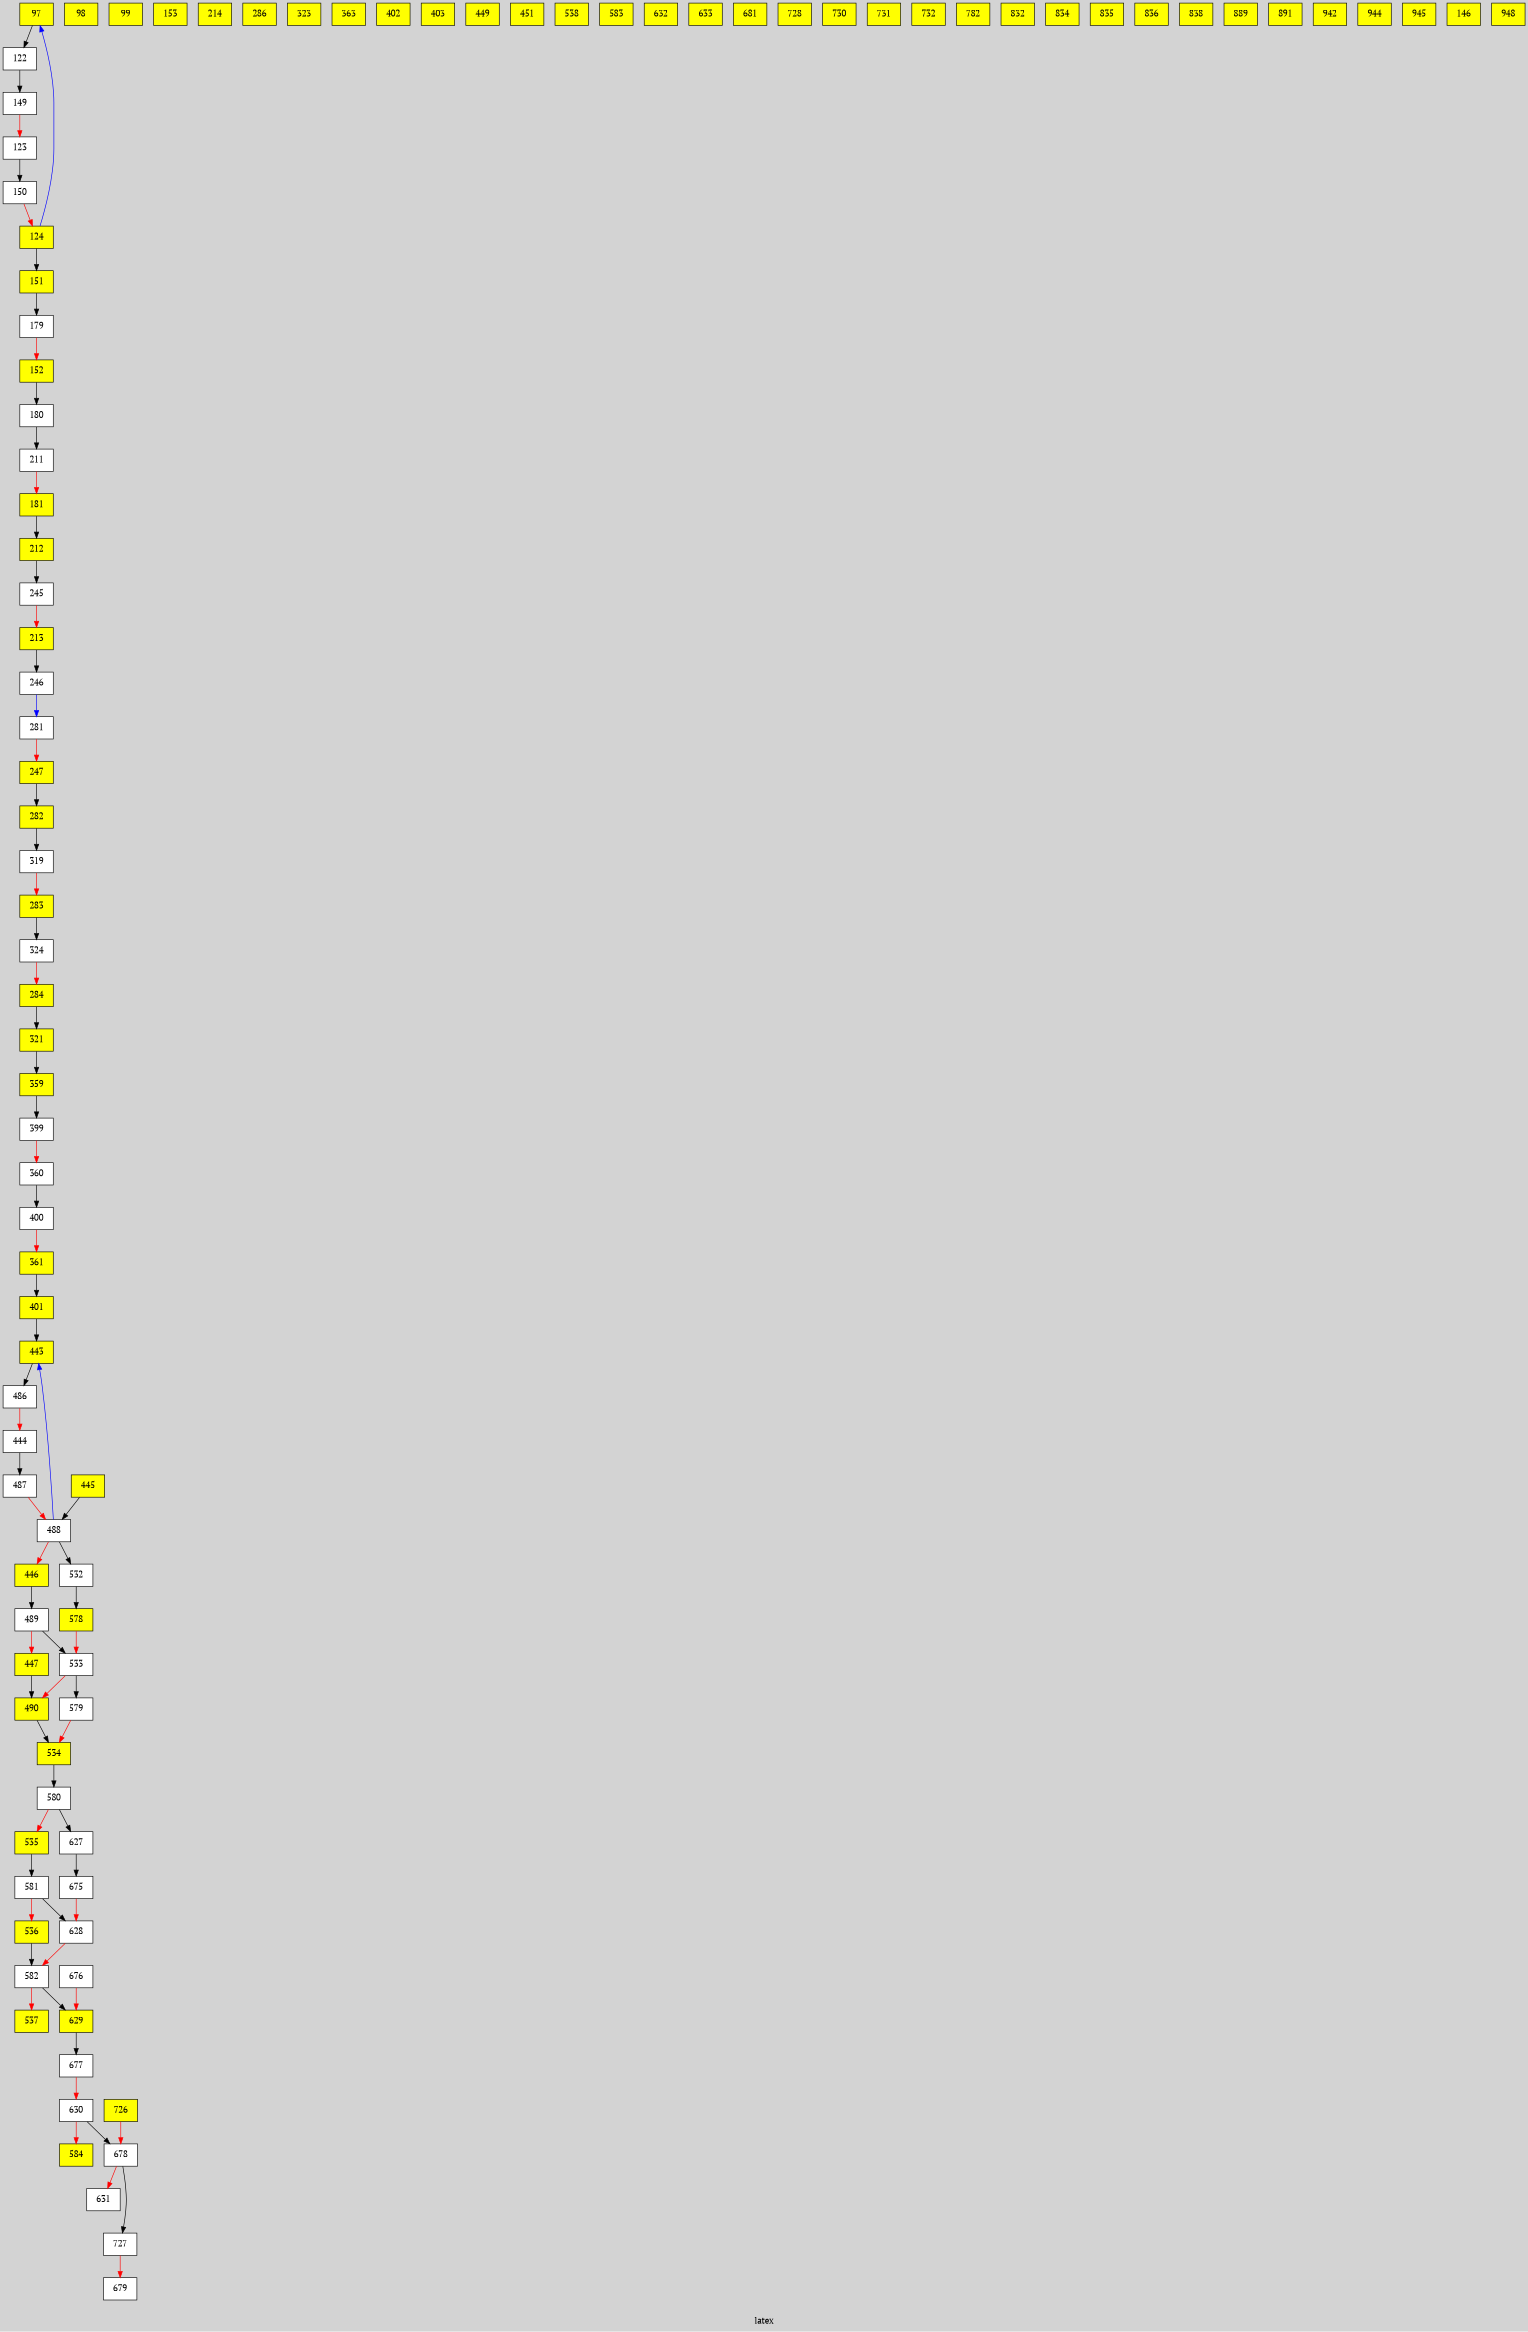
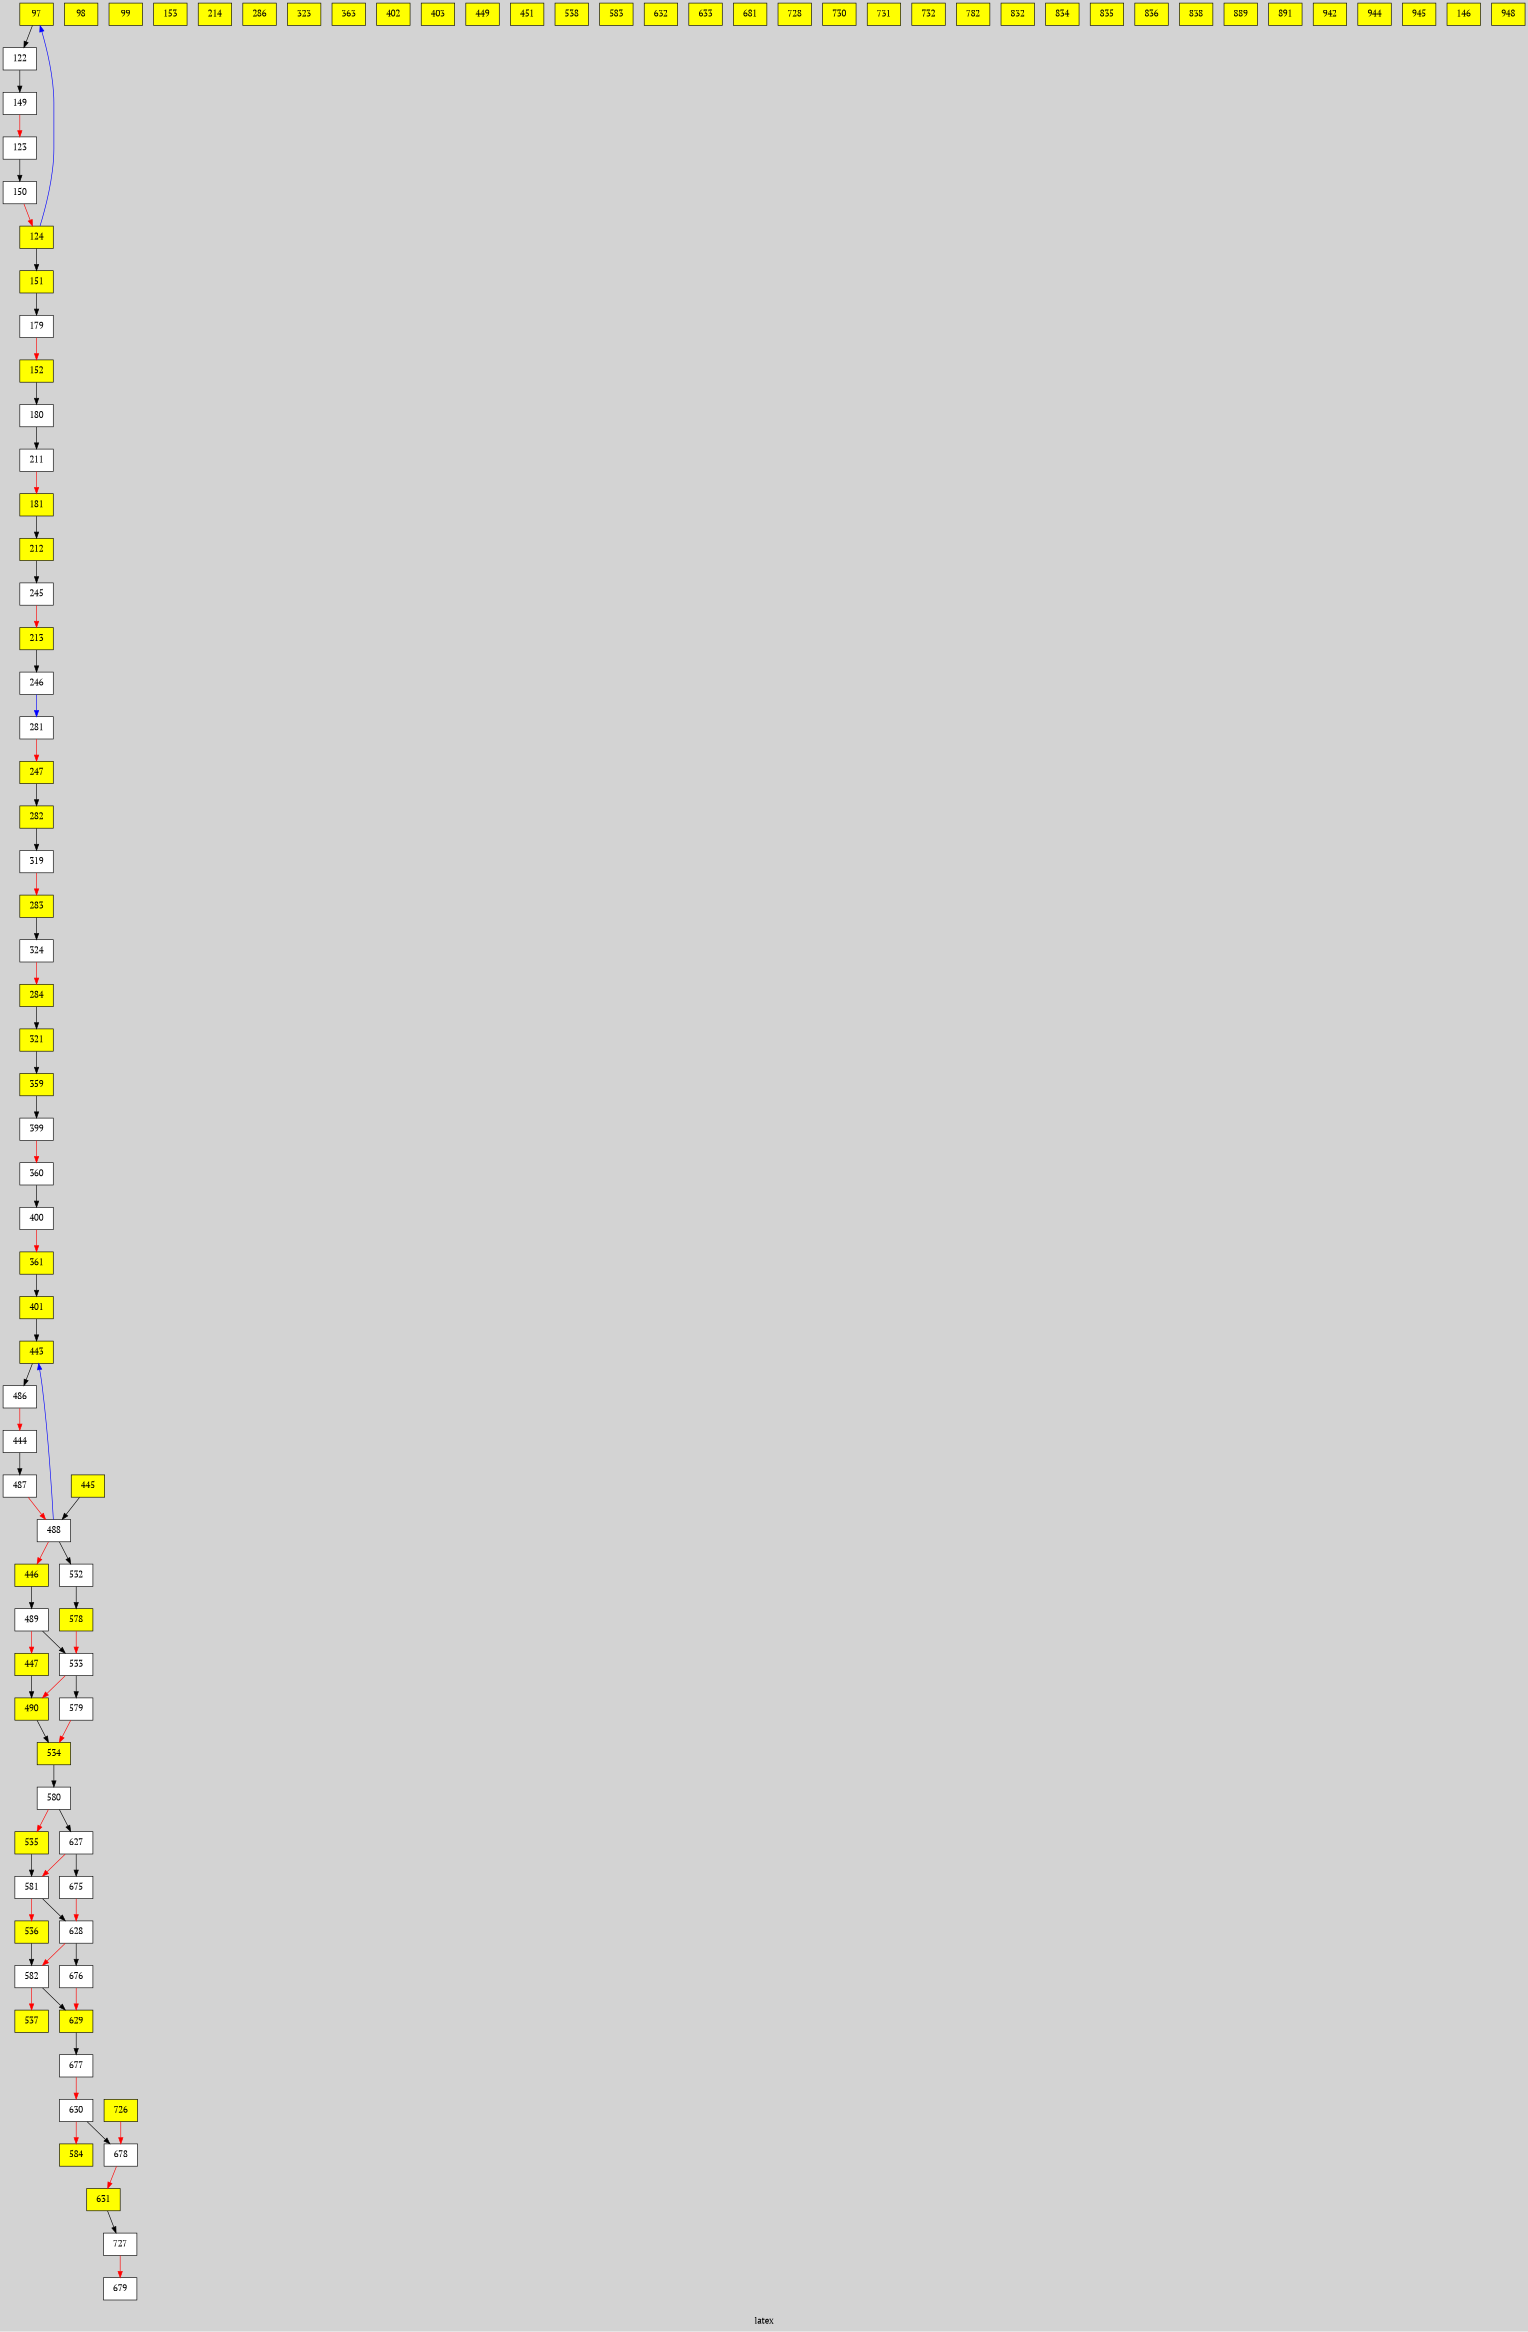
  digraph {
    bgcolor=lightgrey
    fontname="PT Serif"
    label=latex
    texlbl="\huge{$time(s) = 54622.5              \ \ \ \ T_9 = 0.3              \ \ \ \ \rho(g/cc) = 1000              \ \ \ \ {\mathrm{flow}_{max}} = 1.6973e-08$}"
    node [fillcolor=yellow fontname="PT Serif" shape=box style=filled]
    edge [color=black fontname="PT Serif" style="line width = 0.0159pt, solid"]
    97 [texlbl="\huge{$^{20}\mathrm{Ne}$}"]
    122 [fillcolor=white texlbl="\huge{$^{21}\mathrm{Na}$}"]
    149 [fillcolor=white texlbl="\huge{$^{22}\mathrm{Mg}$}"]
    98 [texlbl="\huge{$^{21}\mathrm{Ne}$}"]
    99 [texlbl="\huge{$^{22}\mathrm{Ne}$}"]
    123 [fillcolor=white texlbl="\huge{$^{22}\mathrm{Na}$}"]
    150 [fillcolor=white texlbl="\huge{$^{23}\mathrm{Mg}$}"]
    124 [texlbl="\huge{$^{23}\mathrm{Na}$}"]
    151 [texlbl="\huge{$^{24}\mathrm{Mg}$}"]
    179 [fillcolor=white texlbl="\huge{$^{25}\mathrm{Al}$}"]
    152 [texlbl="\huge{$^{25}\mathrm{Mg}$}"]
    180 [fillcolor=white texlbl="\huge{$^{26}\mathrm{Al}$}"]
    211 [fillcolor=white texlbl="\huge{$^{27}\mathrm{Si}$}"]
    153 [texlbl="\huge{$^{26}\mathrm{Mg}$}"]
    181 [texlbl="\huge{$^{27}\mathrm{Al}$}"]
    212 [texlbl="\huge{$^{28}\mathrm{Si}$}"]
    245 [fillcolor=white texlbl="\huge{$^{29}\mathrm{P}$}"]
    213 [texlbl="\huge{$^{29}\mathrm{Si}$}"]
    246 [fillcolor=white texlbl="\huge{$^{30}\mathrm{P}$}"]
    281 [fillcolor=white texlbl="\huge{$^{31}\mathrm{S}$}"]
    214 [texlbl="\huge{$^{30}\mathrm{Si}$}"]
    247 [texlbl="\huge{$^{31}\mathrm{P}$}"]
    282 [texlbl="\huge{$^{32}\mathrm{S}$}"]
    319 [fillcolor=white texlbl="\huge{$^{33}\mathrm{Cl}$}"]
    283 [texlbl="\huge{$^{33}\mathrm{S}$}"]
    n26 [fillcolor=white label=324 texlbl="\huge{$^{34}\mathrm{Cl}$}"]
    284 [texlbl="\huge{$^{34}\mathrm{S}$}"]
    321 [texlbl="\huge{$^{35}\mathrm{Cl}$}"]
    359 [texlbl="\huge{$^{36}\mathrm{Ar}$}"]
    286 [texlbl="\huge{$^{36}\mathrm{S}$}"]
    399 [fillcolor=white texlbl="\huge{$^{37}\mathrm{K}$}"]
    323 [texlbl="\huge{$^{37}\mathrm{Cl}$}"]
    360 [fillcolor=white texlbl="\huge{$^{37}\mathrm{Ar}$}"]
    400 [fillcolor=white texlbl="\huge{$^{38}\mathrm{K}$}"]
    361 [texlbl="\huge{$^{38}\mathrm{Ar}$}"]
    401 [texlbl="\huge{$^{39}\mathrm{K}$}"]
    443 [texlbl="\huge{$^{40}\mathrm{Ca}$}"]
    363 [texlbl="\huge{$^{40}\mathrm{Ar}$}"]
    486 [fillcolor=white texlbl="\huge{$^{41}\mathrm{Sc}$}"]
    402 [texlbl="\huge{$^{40}\mathrm{K}$}"]
    403 [texlbl="\huge{$^{41}\mathrm{K}$}"]
    444 [fillcolor=white texlbl="\huge{$^{41}\mathrm{Ca}$}"]
    487 [fillcolor=white texlbl="\huge{$^{42}\mathrm{Sc}$}"]
    488 [fillcolor=white texlbl="\huge{$^{43}\mathrm{Sc}$}"]
    445 [texlbl="\huge{$^{42}\mathrm{Ca}$}"]
    446 [texlbl="\huge{$^{43}\mathrm{Ca}$}"]
    532 [fillcolor=white texlbl="\huge{$^{44}\mathrm{Ti}$}"]
    489 [fillcolor=white texlbl="\huge{$^{44}\mathrm{Sc}$}"]
    447 [texlbl="\huge{$^{44}\mathrm{Ca}$}"]
    533 [fillcolor=white texlbl="\huge{$^{45}\mathrm{Ti}$}"]
    490 [texlbl="\huge{$^{45}\mathrm{Sc}$}"]
    534 [texlbl="\huge{$^{46}\mathrm{Ti}$}"]
    449 [texlbl="\huge{$^{46}\mathrm{Ca}$}"]
    451 [texlbl="\huge{$^{48}\mathrm{Ca}$}"]
    578 [texlbl="\huge{$^{45}\mathrm{V}$}"]
    579 [fillcolor=white texlbl="\huge{$^{46}\mathrm{V}$}"]
    580 [fillcolor=white texlbl="\huge{$^{47}\mathrm{V}$}"]
    535 [texlbl="\huge{$^{47}\mathrm{Ti}$}"]
    627 [fillcolor=white texlbl="\huge{$^{48}\mathrm{Cr}$}"]
    581 [fillcolor=white texlbl="\huge{$^{48}\mathrm{V}$}"]
    536 [texlbl="\huge{$^{48}\mathrm{Ti}$}"]
    628 [fillcolor=white texlbl="\huge{$^{49}\mathrm{Cr}$}"]
    582 [fillcolor=white texlbl="\huge{$^{49}\mathrm{V}$}"]
    537 [texlbl="\huge{$^{49}\mathrm{Ti}$}"]
    629 [texlbl="\huge{$^{50}\mathrm{Cr}$}"]
    538 [texlbl="\huge{$^{50}\mathrm{Ti}$}"]
    675 [fillcolor=white texlbl="\huge{$^{49}\mathrm{Mn}$}"]
    676 [fillcolor=white texlbl="\huge{$^{50}\mathrm{Mn}$}"]
    677 [fillcolor=white texlbl="\huge{$^{51}\mathrm{Mn}$}"]
    583 [texlbl="\huge{$^{50}\mathrm{V}$}"]
    584 [texlbl="\huge{$^{51}\mathrm{V}$}"]
    630 [fillcolor=white texlbl="\huge{$^{51}\mathrm{Cr}$}"]
    678 [fillcolor=white texlbl="\huge{$^{52}\mathrm{Mn}$}"]
-   631 [fillcolor=white texlbl="\huge{$^{52}\mathrm{Cr}$}"]
+   631 [texlbl="\huge{$^{52}\mathrm{Cr}$}"]
    727 [fillcolor=white texlbl="\huge{$^{53}\mathrm{Fe}$}"]
    632 [texlbl="\huge{$^{53}\mathrm{Cr}$}"]
    633 [texlbl="\huge{$^{54}\mathrm{Cr}$}"]
    679 [fillcolor=white texlbl="\huge{$^{53}\mathrm{Mn}$}"]
    681 [texlbl="\huge{$^{55}\mathrm{Mn}$}"]
    726 [texlbl="\huge{$^{52}\mathrm{Fe}$}"]
    728 [texlbl="\huge{$^{54}\mathrm{Fe}$}"]
    730 [texlbl="\huge{$^{56}\mathrm{Fe}$}"]
    731 [texlbl="\huge{$^{57}\mathrm{Fe}$}"]
    732 [texlbl="\huge{$^{58}\mathrm{Fe}$}"]
    782 [texlbl="\huge{$^{59}\mathrm{Co}$}"]
    832 [texlbl="\huge{$^{58}\mathrm{Ni}$}"]
    834 [texlbl="\huge{$^{60}\mathrm{Ni}$}"]
    835 [texlbl="\huge{$^{61}\mathrm{Ni}$}"]
    836 [texlbl="\huge{$^{62}\mathrm{Ni}$}"]
    838 [texlbl="\huge{$^{64}\mathrm{Ni}$}"]
    889 [texlbl="\huge{$^{63}\mathrm{Cu}$}"]
    891 [texlbl="\huge{$^{65}\mathrm{Cu}$}"]
    942 [texlbl="\huge{$^{64}\mathrm{Zn}$}"]
    944 [texlbl="\huge{$^{66}\mathrm{Zn}$}"]
    945 [texlbl="\huge{$^{67}\mathrm{Zn}$}"]
    n96 [label=146 texlbl="\huge{$^{68}\mathrm{Zn}$}"]
    948 [texlbl="\huge{$^{70}\mathrm{Zn}$}"]
    97 -> 122 [style="line width = 0.0324pt, solid"]
    122 -> 149 [style="line width = 0.0321pt, solid"]
    149 -> 123 [color=red style="line width = 0.0324pt, solid"]
    123 -> 150 [style="line width = 0.0331pt, solid"]
    150 -> 124 [color=red style="line width = 0.0335pt, solid"]
    124 -> 97 [color=blue style="line width = 0.0170pt, solid"]
    124 -> 151 [style="line width = 0.0164pt, solid"]
    151 -> 179 [style="line width = 0.0173pt, solid"]
    179 -> 152 [color=red style="line width = 0.0146pt, solid"]
    152 -> 180 [style="line width = 0.0146pt, solid"]
    180 -> 211 [style="line width = 0.0171pt, solid"]
    211 -> 181 [color=red]
    181 -> 212 [style="line width = 0.0156pt, solid"]
    212 -> 245 [style="line width = 0.0197pt, solid"]
    245 -> 213 [color=red style="line width = 0.0197pt, solid"]
    213 -> 246 [style="line width = 0.0197pt, solid"]
    246 -> 281 [color=blue style="line width = 0.0124pt, solid"]
    281 -> 247 [color=red style="line width = 0.0126pt, solid"]
    247 -> 282 [style="line width = 0.0178pt, solid"]
    282 -> 319 [style="line width = 0.0163pt, solid"]
    319 -> 283 [color=red style="line width = 0.0163pt, solid"]
    283 -> n26 [style="line width = 0.0162pt, solid"]
    n26 -> 284 [color=red style="line width = 0.0162pt, solid"]
    284 -> 321 [style="line width = 0.0161pt, solid"]
    321 -> 359
    359 -> 399
    399 -> 360 [color=red]
    360 -> 400 [style="line width = 0.0156pt, solid"]
    400 -> 361 [color=red style="line width = 0.0206pt, solid"]
    361 -> 401 [style="line width = 0.0145pt, solid"]
    401 -> 443 [style="line width = 0.0161pt, solid"]
    443 -> 486 [style="line width = 1.5122pt, solid"]
    486 -> 444 [color=red style="line width = 1.5149pt, solid"]
    444 -> 487 [style="line width = 1.5151pt, solid"]
    487 -> 488 [color=red style="line width = 1.5181pt, solid"]
    488 -> 443 [color=blue style="line width = 0.4960pt, solid"]
    488 -> 446 [color=red style="line width = 1.6581pt, solid"]
    488 -> 532 [style="line width = 0.7590pt, solid"]
    445 -> 488 [style="line width = 1.5169pt, solid"]
    446 -> 489 [style="line width = 0.4231pt, solid"]
    532 -> 578 [style="line width = 0.8481pt, solid"]
    489 -> 447 [color=red style="line width = 0.2157pt, solid"]
    489 -> 533 [style="line width = 0.1610pt, solid"]
    447 -> 490 [style="line width = 0.0435pt, solid"]
    533 -> 490 [color=red style="line width = 4.1859pt, solid"]
    533 -> 579 [style="line width = 0.5949pt, solid"]
    490 -> 534 [style="line width = 0.6436pt, solid"]
    534 -> 580 [style="line width = 1.0365pt, solid"]
    578 -> 533 [color=red style="line width = 0.8495pt, solid"]
    579 -> 534 [color=red style="line width = 0.5957pt, solid"]
    580 -> 535 [color=red style="line width = 5.9693pt, solid"]
    580 -> 627 [style="line width = 0.0732pt, solid"]
    535 -> 581 [style="line width = 1.0584pt, solid"]
+   627 -> 581 [color=red style="line width = 4.9571pt, solid"]
    627 -> 675 [style="line width = 0.3098pt, solid"]
    581 -> 536 [color=red style="line width = 0.2396pt, solid"]
    581 -> 628 [style="line width = 0.9075pt, solid"]
    536 -> 582 [style="line width = 0.0146pt, solid"]
    628 -> 582 [color=red style="line width = 10.0000pt, solid"]
+   628 -> 676 [style="line width = 0.0174pt, solid"]
    582 -> 537 [color=red style="line width = 0.0156pt, solid"]
    582 -> 629 [style="line width = 1.2832pt, solid"]
    629 -> 677 [style="line width = 0.6818pt, solid"]
    675 -> 628 [color=red style="line width = 0.3102pt, solid"]
    676 -> 629 [color=red style="line width = 0.0174pt, solid"]
    677 -> 630 [color=red style="line width = 6.1123pt, solid"]
    630 -> 584 [color=red style="line width = 0.1511pt, solid"]
    630 -> 678 [style="line width = 0.2826pt, solid"]
    678 -> 631 [color=red style="line width = 0.2364pt, solid"]
-   678 -> 727 [style="line width = 0.0276pt, solid"]
+   631 -> 727 [style="line width = 0.0276pt, solid"]
    727 -> 679 [color=red style="line width = 0.0707pt, solid"]
    726 -> 678 [color=red style="line width = 0.2600pt, solid"]
  }
